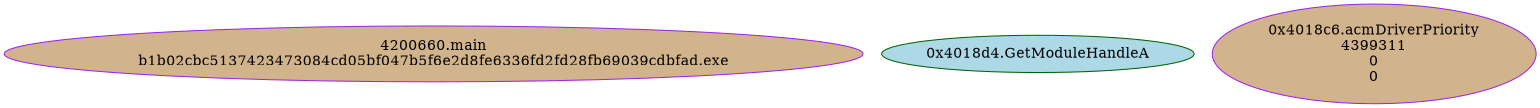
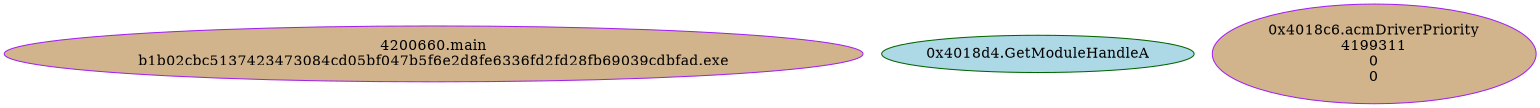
  digraph {
    node [style=filled fillcolor=tan color=purple]
    n1 [label="4200660.main\nb1b02cbc5137423473084cd05bf047b5f6e2d8fe6336fd2fd28fb69039cdbfad.exe"]
    n2 [label="0x4018d4.GetModuleHandleA\n" fillcolor=lightblue color=darkgreen]
-   n3 [label="0x4018c6.acmDriverPriority\n4399311\n0\n0"]
+   n3 [label="0x4018c6.acmDriverPriority\n4199311\n0\n0"]
  }
